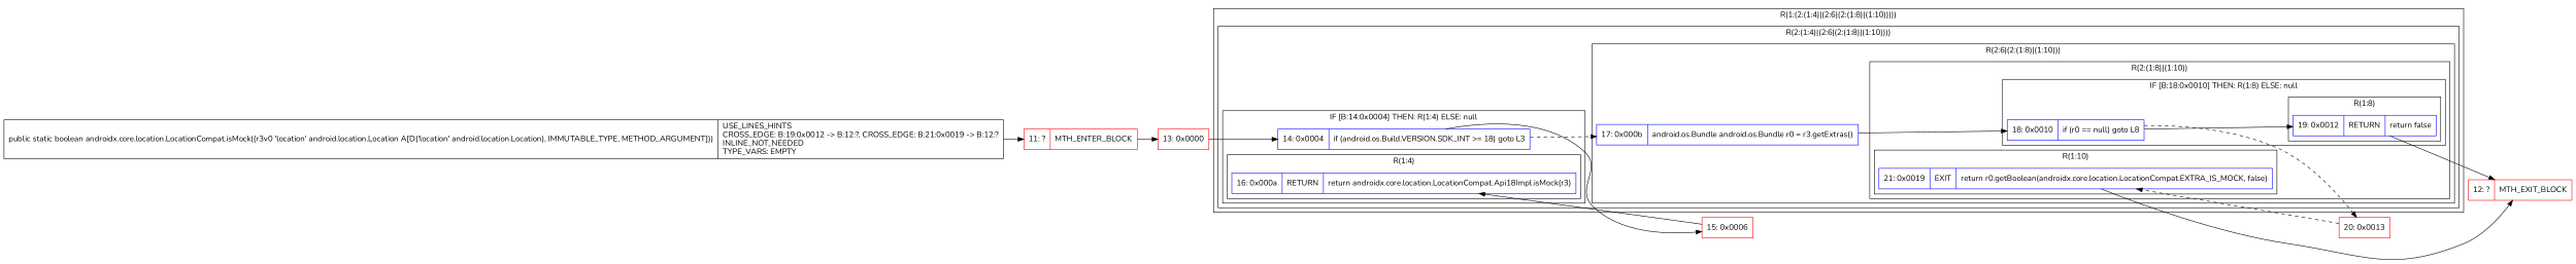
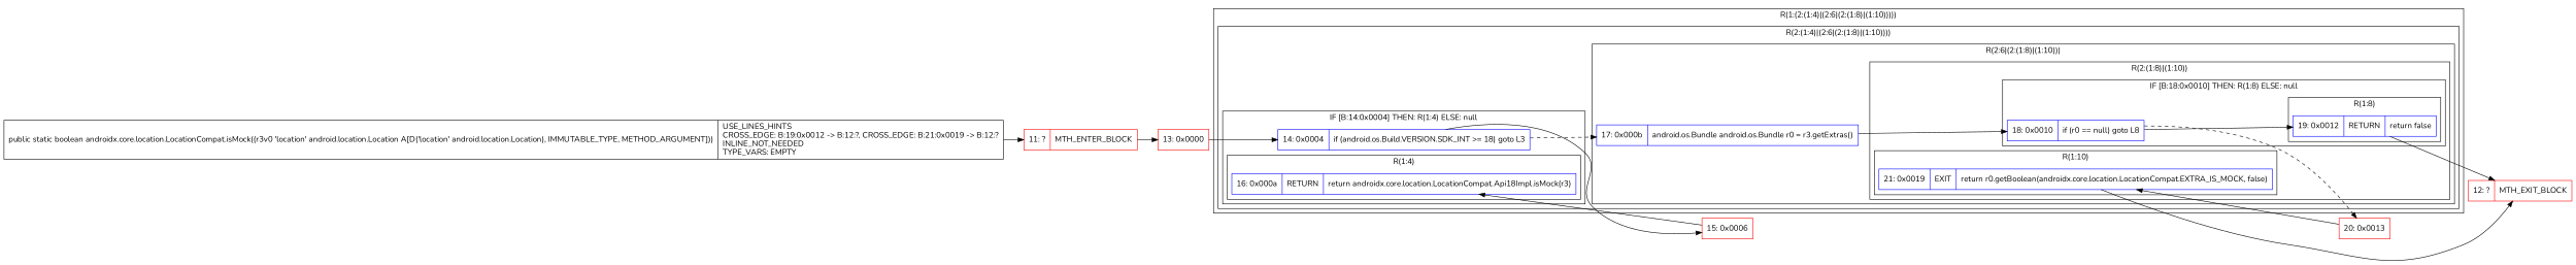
  digraph {
    fontname=Nunito
    rankdir=LR
    node [color=blue fontname=Nunito shape=record]
    edge [fontname=Nunito]
    n1 [label="{16\:\ 0x000a|RETURN\l|return androidx.core.location.LocationCompat.Api18Impl.isMock(r3)\l}"]
    n2 [label="{14\:\ 0x0004|if (android.os.Build.VERSION.SDK_INT \>= 18) goto L3\l}"]
    n3 [label="{19\:\ 0x0012|RETURN\l|return false\l}"]
    n4 [label="{18\:\ 0x0010|if (r0 == null) goto L8\l}"]
    n5 [label="{21\:\ 0x0019|EXIT\l|return r0.getBoolean(androidx.core.location.LocationCompat.EXTRA_IS_MOCK, false)\l}"]
    n6 [label="{17\:\ 0x000b|android.os.Bundle android.os.Bundle r0 = r3.getExtras()\l}"]
    n7 [color=red label="{15\:\ 0x0006}"]
    n8 [color=red label="{12\:\ ?|MTH_EXIT_BLOCK\l}"]
    n9 [color=red label="{20\:\ 0x0013}"]
    n10 [color=red label="{11\:\ ?|MTH_ENTER_BLOCK\l}"]
    n11 [color=red label="{13\:\ 0x0000}"]
    n12 [label="{public static boolean androidx.core.location.LocationCompat.isMock((r3v0 'location' android.location.Location A[D('location' android.location.Location), IMMUTABLE_TYPE, METHOD_ARGUMENT]))  | USE_LINES_HINTS\lCROSS_EDGE: B:19:0x0012 \-\> B:12:?, CROSS_EDGE: B:21:0x0019 \-\> B:12:?\lINLINE_NOT_NEEDED\lTYPE_VARS: EMPTY\l}" color=""]
    subgraph cluster_1 {
      label="R(1:(2:(1:4)|(2:6|(2:(1:8)|(1:10)))))"
      subgraph cluster_2 {
        label="R(2:(1:4)|(2:6|(2:(1:8)|(1:10))))"
        subgraph cluster_3 {
          label="IF [B:14:0x0004] THEN: R(1:4) ELSE: null"
          n2
          subgraph cluster_4 {
            label="R(1:4)"
            n1
          }
        }
        subgraph cluster_5 {
          label="R(2:6|(2:(1:8)|(1:10)))"
          n6
          subgraph cluster_6 {
            label="R(2:(1:8)|(1:10))"
            subgraph cluster_7 {
              label="IF [B:18:0x0010] THEN: R(1:8) ELSE: null"
              n4
              subgraph cluster_8 {
                label="R(1:8)"
                n3
              }
            }
            subgraph cluster_9 {
              label="R(1:10)"
              n5
            }
          }
        }
      }
    }
    n2 -> n6 [style=dashed]
    n2 -> n7
    n3 -> n8
    n4 -> n3
    n4 -> n9 [style=dashed]
    n5 -> n8
    n6 -> n4
    n7 -> n1
-   n9 -> n5 [style=dashed]
+   n9 -> n5
    n10 -> n11
    n11 -> n2
    n12 -> n10
  }
